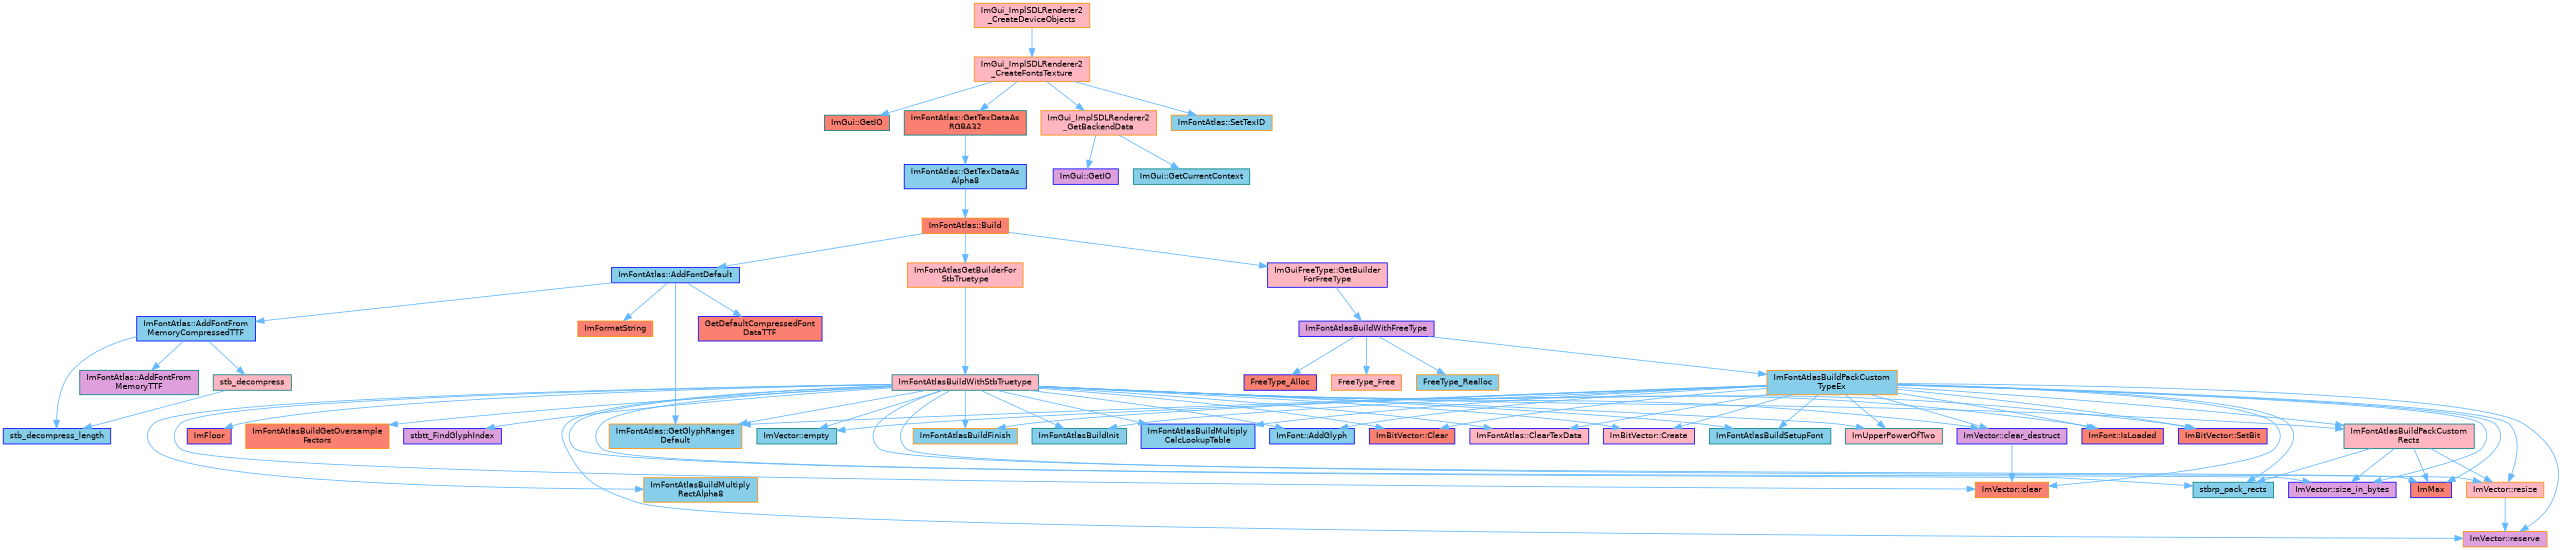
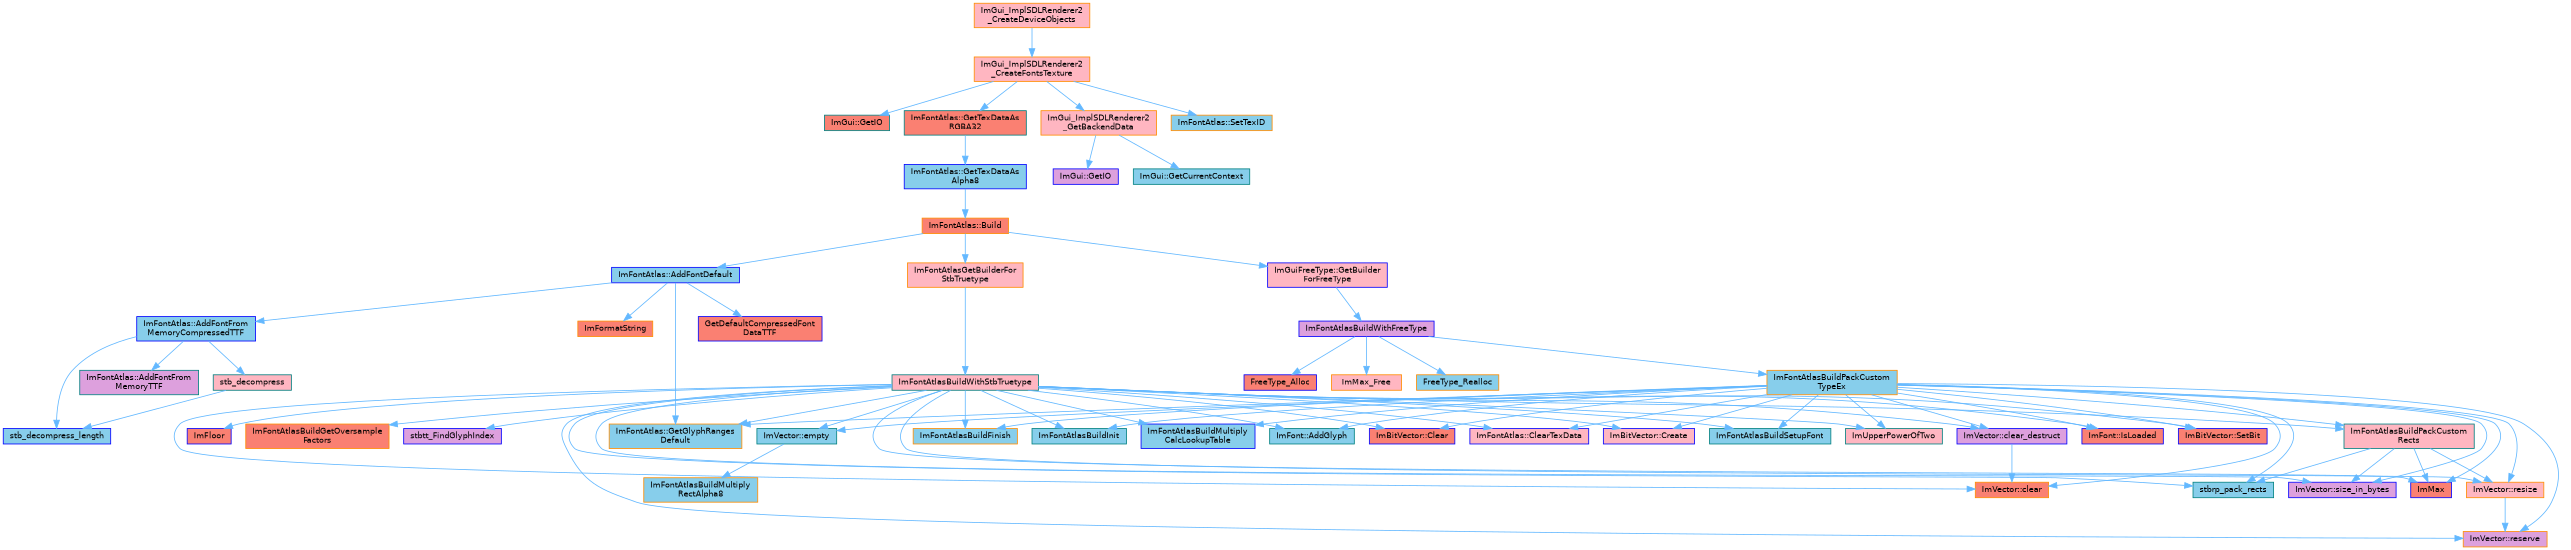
  digraph {
    rankdir=TB
    node [color=blue fillcolor=skyblue fontname=Helvetica fontsize=10 shape=box style=filled]
    edge [color=steelblue1 fontname=Helvetica fontsize=10 labelfontname=Helvetica labelfontsize=10 style=solid]
    n1 [color=darkorange fillcolor=lightpink fontcolor=black height=0.2 label="ImGui_ImplSDLRenderer2\l_CreateDeviceObjects" width=0.4]
    n2 [color=darkorange fillcolor=lightpink height=0.2 label="ImGui_ImplSDLRenderer2\l_CreateFontsTexture" width=0.4]
    n3 [color=teal fillcolor=salmon height=0.2 label="ImGui::GetIO" width=0.4]
    n4 [color=teal fillcolor=salmon height=0.2 label="ImFontAtlas::GetTexDataAs\lRGBA32" width=0.4]
    n5 [color=darkorange fillcolor=lightpink height=0.2 label="ImGui_ImplSDLRenderer2\l_GetBackendData" width=0.4]
    n6 [color=darkorange height=0.2 label="ImFontAtlas::SetTexID" width=0.4]
    n7 [height=0.2 label="ImFontAtlas::GetTexDataAs\lAlpha8" width=0.4]
    n8 [color=teal height=0.2 label="ImGui::GetCurrentContext" width=0.4]
    n9 [fillcolor=plum height=0.2 label="ImGui::GetIO" width=0.4]
    n10 [color=darkorange fillcolor=salmon height=0.2 label="ImFontAtlas::Build" width=0.4]
    n11 [height=0.2 label="ImFontAtlas::AddFontDefault" width=0.4]
    n12 [fillcolor=lightpink height=0.2 label="ImGuiFreeType::GetBuilder\lForFreeType" width=0.4]
    n13 [color=darkorange fillcolor=lightpink height=0.2 label="ImFontAtlasGetBuilderFor\lStbTruetype" width=0.4]
    n14 [height=0.2 label="ImFontAtlas::AddFontFrom\lMemoryCompressedTTF" width=0.4]
    n15 [fillcolor=salmon height=0.2 label="GetDefaultCompressedFont\lDataTTF" width=0.4]
    n16 [color=darkorange height=0.2 label="ImFontAtlas::GetGlyphRanges\lDefault" width=0.4]
    n17 [color=darkorange fillcolor=salmon height=0.2 label=ImFormatString width=0.4]
    n18 [fillcolor=plum height=0.2 label=ImFontAtlasBuildWithFreeType width=0.4]
    n19 [color=teal fillcolor=lightpink height=0.2 label=ImFontAtlasBuildWithStbTruetype width=0.4]
    n20 [color=teal fillcolor=plum height=0.2 label="ImFontAtlas::AddFontFrom\lMemoryTTF" width=0.4]
    n21 [color=teal fillcolor=lightpink height=0.2 label=stb_decompress width=0.4]
    n22 [height=0.2 label=stb_decompress_length width=0.4]
    n23 [fillcolor=salmon height=0.2 label=FreeType_Alloc width=0.4]
-   n24 [color=darkorange fillcolor=lightpink height=0.2 label=FreeType_Free width=0.4]
+   n24 [color=darkorange fillcolor=lightpink height=0.2 label=ImMax_Free width=0.4]
    n25 [color=darkorange height=0.2 label=FreeType_Realloc width=0.4]
    n26 [color=darkorange height=0.2 label="ImFontAtlasBuildPackCustom\lTypeEx" width=0.4]
-   n27 [height=0.2 label="ImFont::AddGlyph" width=0.4]
+   n27 [color=teal height=0.2 label="ImFont::AddGlyph" width=0.4]
    n28 [fillcolor=salmon height=0.2 label="ImBitVector::Clear" width=0.4]
    n29 [color=darkorange fillcolor=salmon height=0.2 label="ImVector::clear" width=0.4]
    n30 [fillcolor=plum height=0.2 label="ImVector::clear_destruct" width=0.4]
    n31 [fillcolor=lightpink height=0.2 label="ImFontAtlas::ClearTexData" width=0.4]
    n32 [fillcolor=lightpink height=0.2 label="ImBitVector::Create" width=0.4]
    n33 [color=teal height=0.2 label="ImVector::empty" width=0.4]
    n34 [color=darkorange height=0.2 label=ImFontAtlasBuildFinish width=0.4]
    n35 [color=teal height=0.2 label=ImFontAtlasBuildInit width=0.4]
    n36 [height=0.2 label="ImFontAtlasBuildMultiply\lCalcLookupTable" width=0.4]
    n37 [color=teal fillcolor=lightpink height=0.2 label="ImFontAtlasBuildPackCustom\lRects" width=0.4]
    n38 [fillcolor=salmon height=0.2 label=ImMax width=0.4]
    n39 [color=darkorange fillcolor=lightpink height=0.2 label="ImVector::resize" width=0.4]
    n40 [color=darkorange fillcolor=plum height=0.2 label="ImVector::reserve" width=0.4]
    n41 [fillcolor=plum height=0.2 label="ImVector::size_in_bytes" width=0.4]
    n42 [color=teal height=0.2 label=stbrp_pack_rects width=0.4]
    n43 [color=teal height=0.2 label=ImFontAtlasBuildSetupFont width=0.4]
    n44 [color=teal fillcolor=lightpink height=0.2 label=ImUpperPowerOfTwo width=0.4]
    n45 [fillcolor=salmon height=0.2 label="ImFont::IsLoaded" width=0.4]
    n46 [fillcolor=salmon height=0.2 label="ImBitVector::SetBit" width=0.4]
    n47 [fillcolor=salmon height=0.2 label=ImFloor width=0.4]
    n48 [color=darkorange fillcolor=salmon height=0.2 label="ImFontAtlasBuildGetOversample\lFactors" width=0.4]
    n49 [color=darkorange height=0.2 label="ImFontAtlasBuildMultiply\lRectAlpha8" width=0.4]
    n50 [fillcolor=plum height=0.2 label=stbtt_FindGlyphIndex width=0.4]
    n1 -> n2
    n2 -> n3
    n2 -> n4
    n2 -> n5
    n2 -> n6
    n4 -> n7
    n5 -> n8
    n5 -> n9
    n7 -> n10
    n10 -> n11
    n10 -> n12
    n10 -> n13
    n11 -> n14
    n11 -> n15
    n11 -> n16
    n11 -> n17
    n12 -> n18
    n13 -> n19
    n14 -> n20
    n14 -> n21
    n14 -> n22
    n18 -> n23
    n18 -> n24
    n18 -> n25
    n18 -> n26
    n19 -> n16
    n19 -> n27
    n19 -> n28
    n19 -> n29
    n19 -> n30
    n19 -> n31
    n19 -> n32
    n19 -> n33
    n19 -> n34
    n19 -> n35
    n19 -> n36
    n19 -> n37
    n19 -> n38
    n19 -> n39
    n19 -> n40
    n19 -> n41
    n19 -> n42
    n19 -> n43
    n19 -> n44
    n19 -> n45
    n19 -> n46
    n19 -> n47
    n19 -> n48
-   n19 -> n49
+   n33 -> n49
    n19 -> n50
    n21 -> n22
    n26 -> n16
    n26 -> n27
    n26 -> n28
    n26 -> n29
    n26 -> n30
    n26 -> n31
    n26 -> n32
    n26 -> n33
    n26 -> n34
    n26 -> n35
    n26 -> n36
    n26 -> n37
    n26 -> n38
    n26 -> n39
    n26 -> n40
    n26 -> n41
    n26 -> n42
    n26 -> n43
    n26 -> n44
    n26 -> n45
    n26 -> n46
    n30 -> n29
    n37 -> n38
    n37 -> n39
    n37 -> n41
    n37 -> n42
    n39 -> n40
  }
